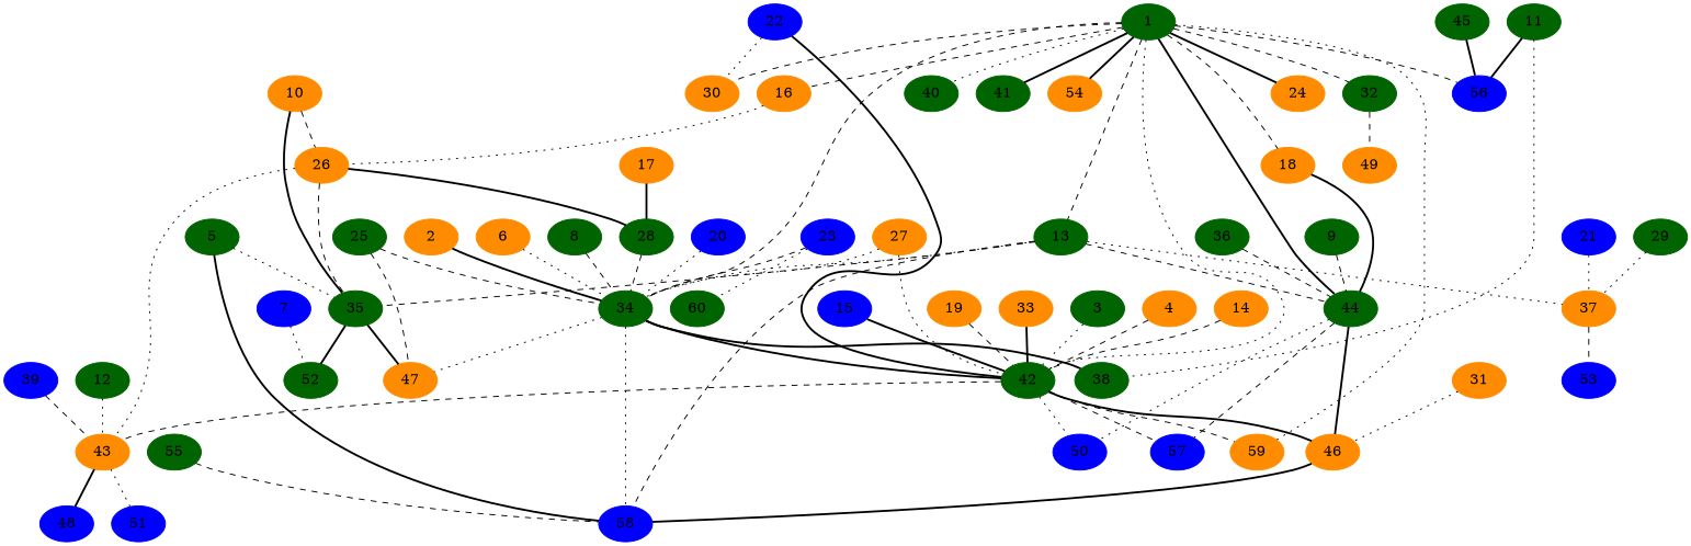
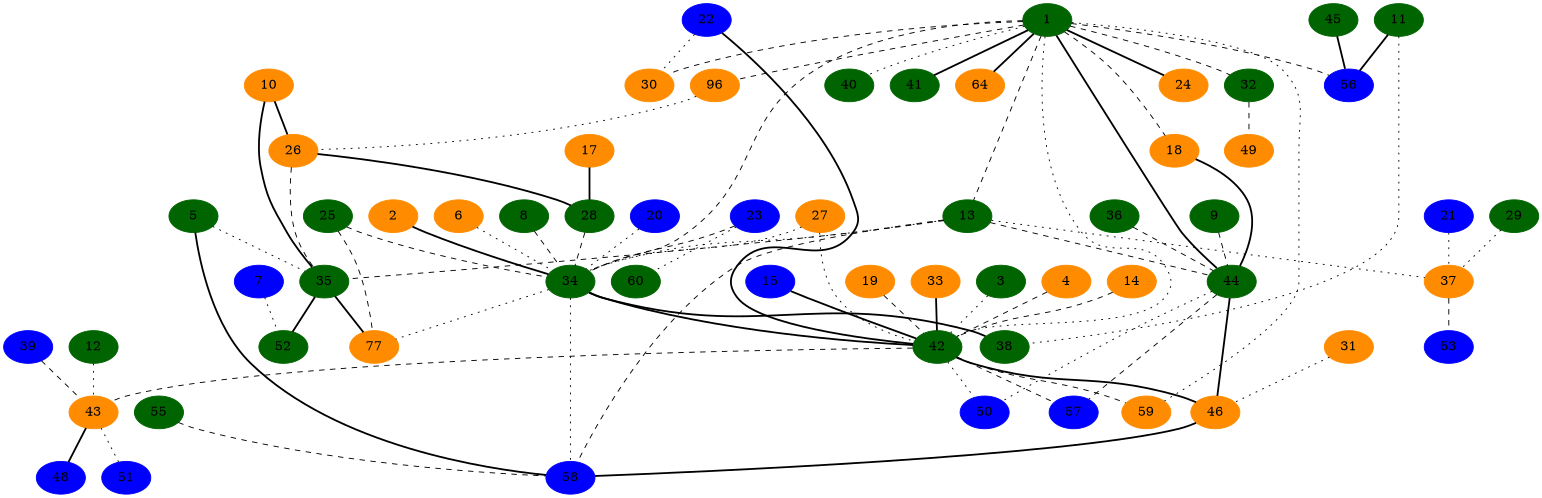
  graph {
    node [color=darkgreen style=filled]
    edge [style=dashed weight=1.0]
    1
    13
-   16 [color=darkorange]
+   16 [color=darkorange label=96]
    18 [color=darkorange]
    24 [color=darkorange]
    30 [color=darkorange]
    32
    34
    40
    41
    42
    44
-   54 [color=darkorange]
+   54 [color=darkorange label=64]
    56 [color=blue]
    59 [color=darkorange]
    37 [color=darkorange]
    35
    58 [color=blue]
    26 [color=darkorange]
    49 [color=darkorange]
    38
-   47 [color=darkorange]
+   47 [color=darkorange label=77]
    43 [color=darkorange]
    46 [color=darkorange]
    50 [color=blue]
    57 [color=blue]
    2 [color=darkorange]
    3
    4 [color=darkorange]
    53 [color=blue]
    5
    52
    6 [color=darkorange]
    7 [color=blue]
    8
    9
    10 [color=darkorange]
    28
    11
    12
    48 [color=blue]
    51 [color=blue]
    14 [color=darkorange]
    15 [color=blue]
    17 [color=darkorange]
    19 [color=darkorange]
    20 [color=blue]
    21 [color=blue]
    22 [color=blue]
    23 [color=blue]
    60
    25
    27 [color=darkorange]
    29
    31 [color=darkorange]
    33 [color=darkorange]
    36
    39 [color=blue]
    45
    55
    1 -- 13
    1 -- 16
    1 -- 18
    1 -- 24 [style=bold]
    1 -- 30
    1 -- 32
    1 -- 34
    1 -- 40 [style=dotted]
    1 -- 41 [style=bold]
    1 -- 42 [style=dotted]
    1 -- 44 [style=bold]
    1 -- 54 [style=bold]
    1 -- 56
    1 -- 59 [style=dotted]
    13 -- 34 [style=dotted]
    13 -- 44
    13 -- 37 [style=dotted]
    13 -- 35
    13 -- 58
    16 -- 26 [style=dotted]
    18 -- 44 [style=bold]
    32 -- 49
    34 -- 42 [style=bold]
    34 -- 58 [style=dotted]
    34 -- 38 [style=bold]
    34 -- 47 [style=dotted]
    42 -- 59
    42 -- 43
    42 -- 46 [style=bold]
    42 -- 50 [style=dotted]
    42 -- 57
    44 -- 46 [style=bold]
    44 -- 50 [style=dotted]
    44 -- 57
    37 -- 53
    35 -- 47 [style=bold]
    35 -- 52 [style=bold]
    26 -- 35
-   26 -- 43 [style=dotted]
    26 -- 28 [style=bold]
    43 -- 48 [style=bold]
    43 -- 51 [style=dotted]
    46 -- 58 [style=bold]
    2 -- 34 [style=bold]
    3 -- 42 [style=dotted]
    4 -- 42
    5 -- 35 [style=dotted]
    5 -- 58 [style=bold]
    6 -- 34 [style=dotted]
    7 -- 52 [style=dotted]
    8 -- 34
    9 -- 44
    10 -- 35 [style=bold]
-   10 -- 26
+   10 -- 26 [style=bold]
    28 -- 34
    11 -- 56 [style=bold]
    11 -- 38 [style=dotted]
    12 -- 43 [style=dotted]
    14 -- 42
    15 -- 42 [style=bold]
    17 -- 28 [style=bold]
    19 -- 42
    20 -- 34 [style=dotted]
    21 -- 37 [style=dotted]
    22 -- 30 [style=dotted]
    22 -- 42 [style=bold]
    23 -- 34
    23 -- 60 [style=dotted]
    25 -- 34
    25 -- 47
    27 -- 34 [style=dotted]
    27 -- 42 [style=dotted]
    29 -- 37 [style=dotted]
    31 -- 46 [style=dotted]
    33 -- 42 [style=bold weight=2.0]
    36 -- 44
    39 -- 43
    45 -- 56 [style=bold]
    55 -- 58
  }
